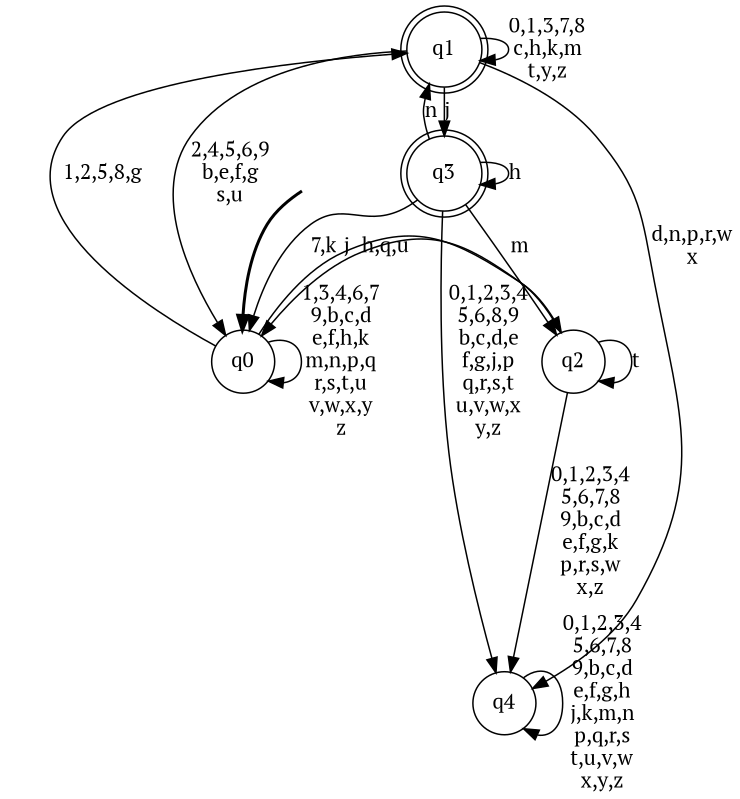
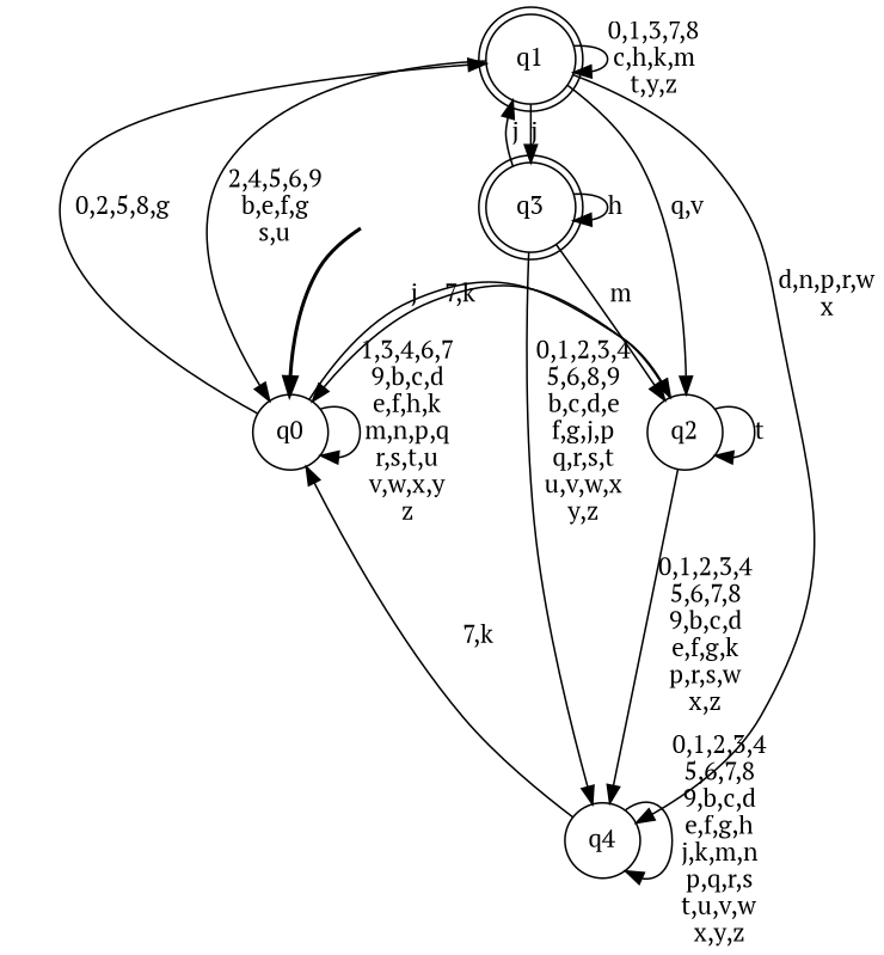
  digraph {
    fontname="PT Serif"
    rankdir=TB
    node [fontname="PT Serif" shape=circle style=filled color=black fillcolor=white]
    edge [fontname="PT Serif"]
    __start0 [height=0 shape=none style=invis width=0 color="" fillcolor=""]
    n2 [label=q0]
    n3 [label=q1 shape=doublecircle style="rounded,filled"]
    n4 [label=q2]
    n5 [label=q3 shape=doublecircle style="rounded,filled"]
    n6 [label=q4]
    subgraph cluster_1 {
      nodesep=0.15
      ranksep=0.15
      style=invis
      __start0
      n2
    }
    __start0 -> n2 [penwidth=2]
    n2 -> n2 [label="1,3,4,6,7\n9,b,c,d\ne,f,h,k\nm,n,p,q\nr,s,t,u\nv,w,x,y\nz"]
-   n2 -> n3 [label="1,2,5,8,g"]
+   n2 -> n3 [label="0,2,5,8,g"]
    n2 -> n4 [label=j]
    n3 -> n2 [label="2,4,5,6,9\nb,e,f,g\ns,u"]
    n3 -> n3 [label="0,1,3,7,8\nc,h,k,m\nt,y,z"]
+   n3 -> n4 [label="q,v"]
    n3 -> n5 [label=j]
    n3 -> n6 [label="d,n,p,r,w\nx"]
-   n4 -> n2 [label="h,q,u"]
+   n4 -> n2 [label="7,k"]
    n4 -> n4 [label=t]
    n4 -> n6 [label="0,1,2,3,4\n5,6,7,8\n9,b,c,d\ne,f,g,k\np,r,s,w\nx,z"]
-   n5 -> n2 [label="7,k"]
-   n5 -> n3 [label=n]
+   n6 -> n2 [label="7,k"]
+   n5 -> n3 [label=j]
    n5 -> n4 [label=m]
    n5 -> n5 [label=h]
    n5 -> n6 [label="0,1,2,3,4\n5,6,8,9\nb,c,d,e\nf,g,j,p\nq,r,s,t\nu,v,w,x\ny,z"]
    n6 -> n6 [label="0,1,2,3,4\n5,6,7,8\n9,b,c,d\ne,f,g,h\nj,k,m,n\np,q,r,s\nt,u,v,w\nx,y,z"]
  }
